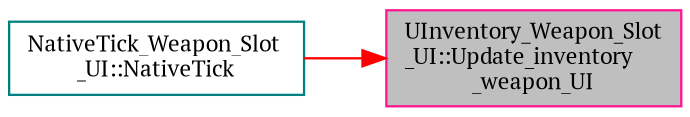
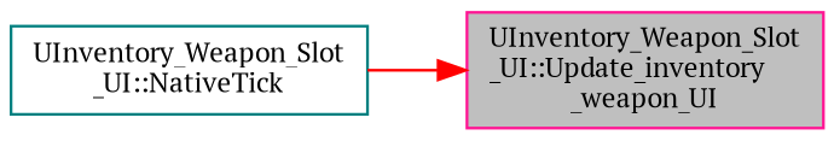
  digraph {
    rankdir=RL
    fontname="PT Serif"
    node [fontname="PT Serif" fontsize=10 shape=record style=filled]
    n1 [color=deeppink fillcolor=grey75 fontcolor=black height=0.2 label="UInventory_Weapon_Slot\l_UI::Update_inventory\l_weapon_UI" width=0.4]
-   n2 [color=teal fillcolor=white height=0.2 label="NativeTick_Weapon_Slot\l_UI::NativeTick" width=0.4]
+   n2 [color=teal fillcolor=white height=0.2 label="UInventory_Weapon_Slot\l_UI::NativeTick" width=0.4]
    n1 -> n2 [color=red dir=back fontname="PT Serif" fontsize=10 labelfontname=Helvetica labelfontsize=10 style=solid]
  }
